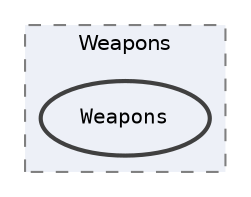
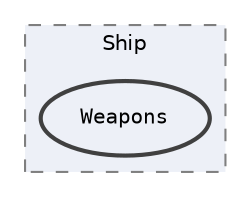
  digraph {
    compound=true
    n1 [color=grey25 fillcolor="#edf0f7" fontname=Consolas fontsize=10 height=0.2 label=Weapons margin=0.1 style="filled,bold" width=0.4]
    subgraph cluster_1 {
      bgcolor="#edf0f7"
      fontname=Helvetica
      fontsize=10
-     label=Weapons
+     label=Ship
      pencolor=grey50
      style="filled,dashed"
      n1
    }
  }
